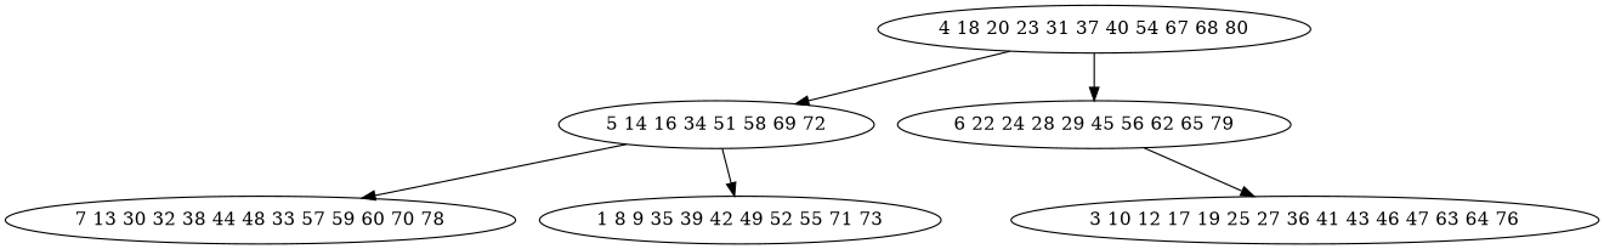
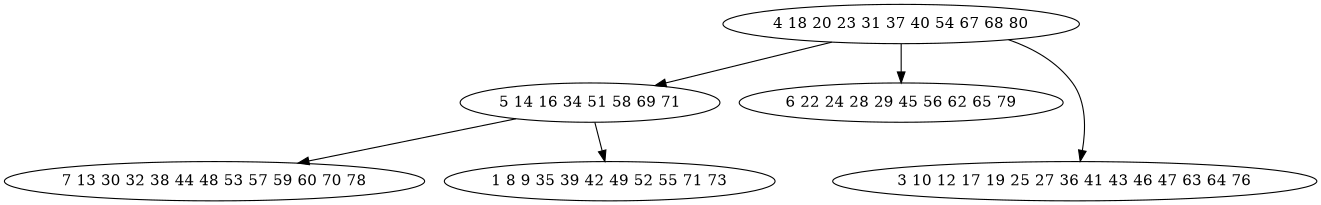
  digraph {
    n1 [label="4 18 20 23 31 37 40 54 67 68 80"]
-   n2 [label="5 14 16 34 51 58 69 72"]
+   n2 [label="5 14 16 34 51 58 69 71"]
    n3 [label="6 22 24 28 29 45 56 62 65 79"]
    n4 [label="3 10 12 17 19 25 27 36 41 43 46 47 63 64 76"]
-   n5 [label="7 13 30 32 38 44 48 33 57 59 60 70 78"]
+   n5 [label="7 13 30 32 38 44 48 53 57 59 60 70 78"]
    n6 [label="1 8 9 35 39 42 49 52 55 71 73"]
    n1 -> n2
    n1 -> n3
-   n3 -> n4
+   n1 -> n4
    n2 -> n5
    n2 -> n6
  }
